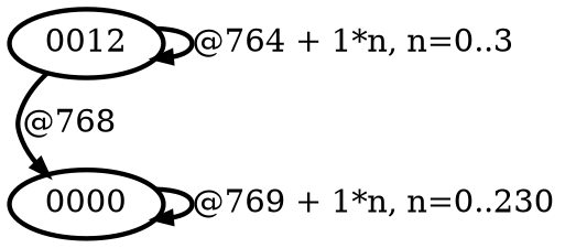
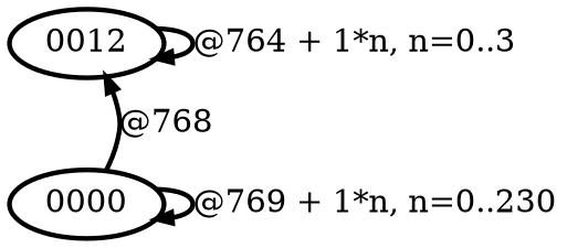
  digraph {
    node [fontsize=20 penwidth=3 shape=oval style=rounded]
    edge [arrowsize=1 color=black fontsize=20 penwidth=3 style=bold]
    0012
    0000
    0012 -> 0012 [label="@764 + 1*n, n=0..3"]
-   0012 -> 0000 [label="@768"]
+   0000 -> 0012 [label="@768"]
    0000 -> 0000 [label="@769 + 1*n, n=0..230"]
  }
